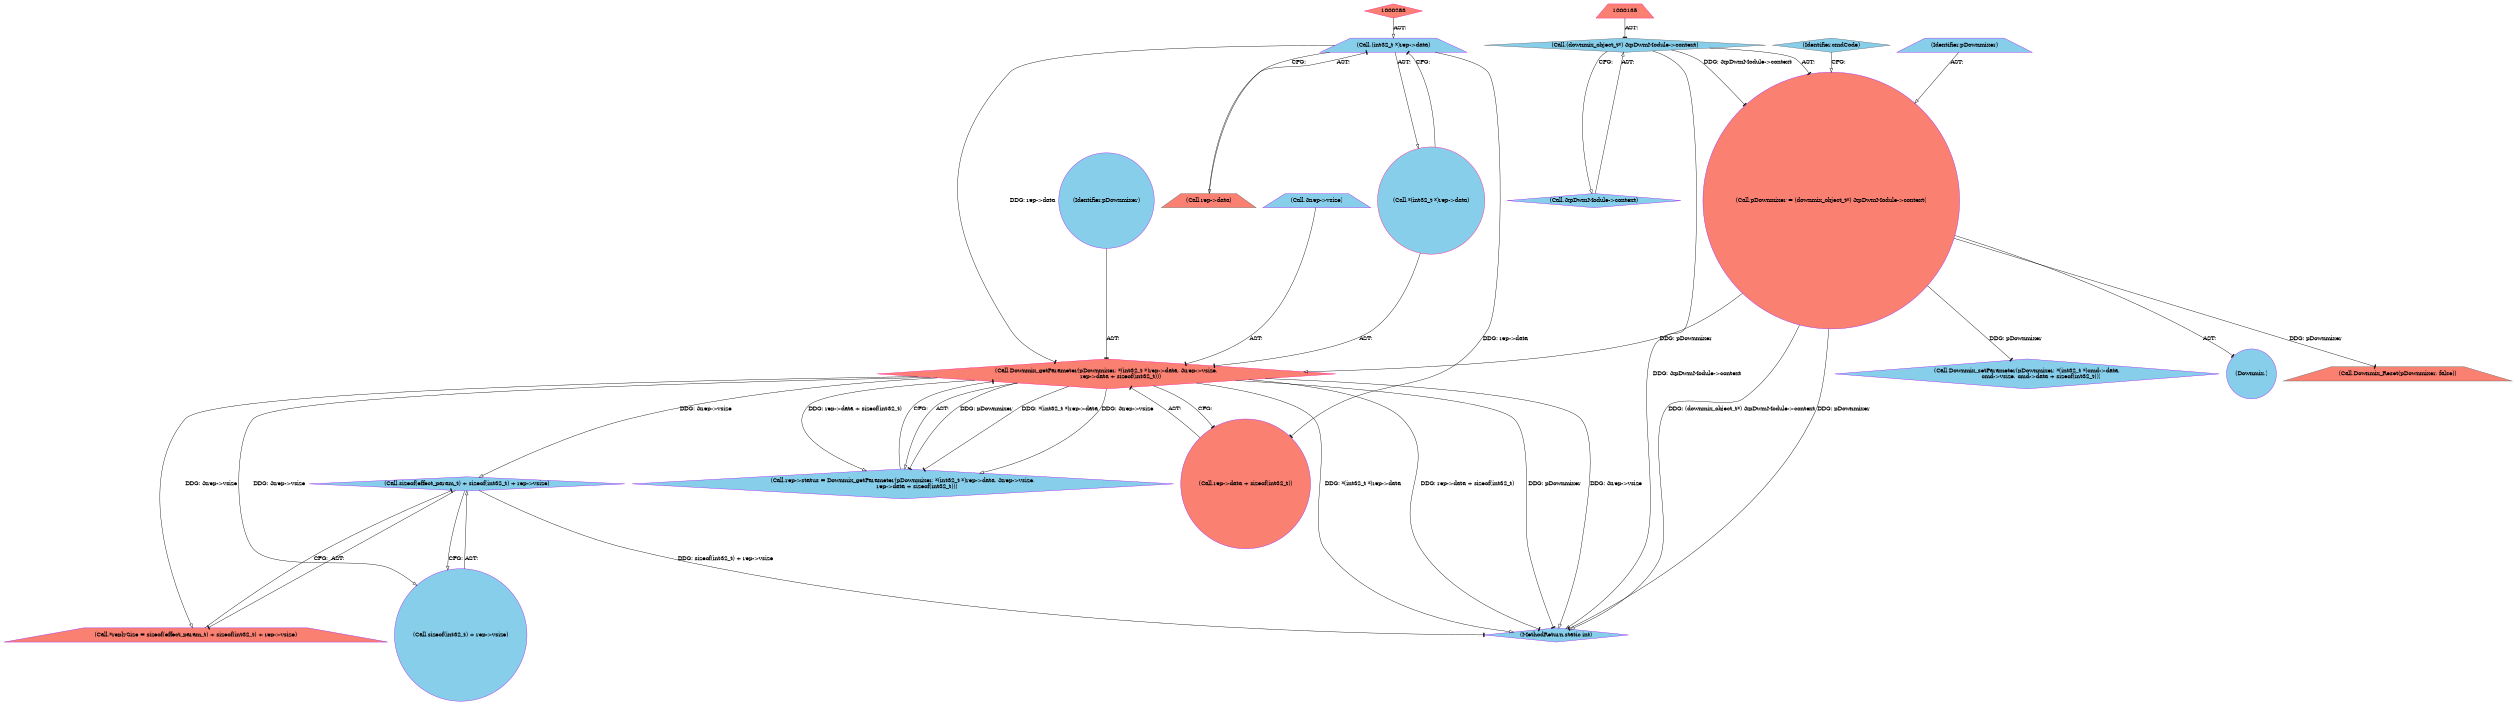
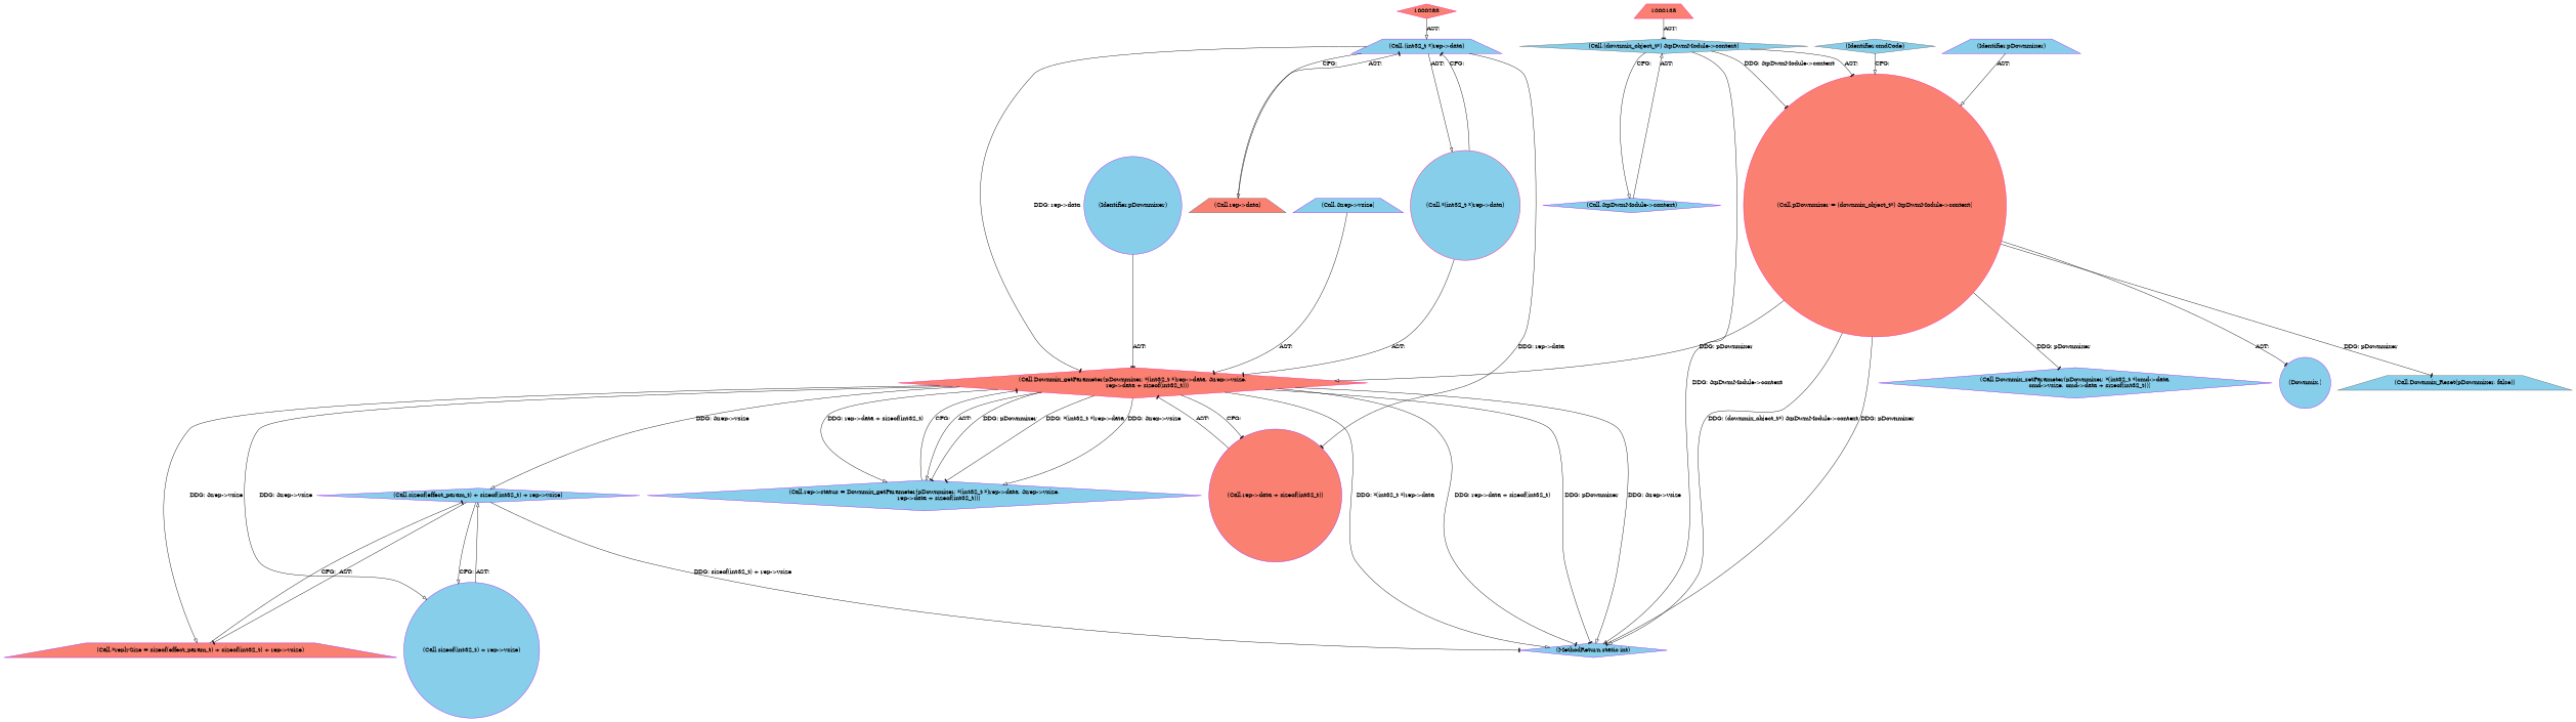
  digraph {
    node [color=purple fillcolor=skyblue shape=diamond style=filled]
    edge [arrowhead=tee]
    n1 [label="(Call,sizeof(effect_param_t) + sizeof(int32_t) + rep->vsize)"]
    n2 [label="(MethodReturn,static int)"]
    n3 [fillcolor=salmon label="(Call,*replySize = sizeof(effect_param_t) + sizeof(int32_t) + rep->vsize)" shape=trapezium]
    n4 [label="(Call,sizeof(int32_t) + rep->vsize)" shape=circle]
    n5 [color=deeppink fillcolor=salmon label="(Call,Downmix_getParameter(pDownmixer, *(int32_t *)rep->data, &rep->vsize,\n                rep->data + sizeof(int32_t)))"]
    n6 [label="(Call,rep->status = Downmix_getParameter(pDownmixer, *(int32_t *)rep->data, &rep->vsize,\n                rep->data + sizeof(int32_t)))"]
    n7 [fillcolor=salmon label="(Call,rep->data + sizeof(int32_t))" shape=circle]
-   n8 [fillcolor=salmon label="(Call,pDownmixer = (downmix_object_t*) &pDwmModule->context)" shape=circle]
+   n8 [color=deeppink fillcolor=salmon label="(Call,pDownmixer = (downmix_object_t*) &pDwmModule->context)" shape=circle]
    n9 [label="(Call,Downmix_setParameter(pDownmixer, *(int32_t *)cmd->data,\n                cmd->vsize, cmd->data + sizeof(int32_t)))"]
    n10 [label="(Downmix,)" shape=circle]
-   n11 [color=gray40 fillcolor=salmon label="(Call,Downmix_Reset(pDownmixer, false))" shape=trapezium]
+   n11 [color=gray40 label="(Call,Downmix_Reset(pDownmixer, false))" shape=trapezium]
    n12 [color=gray40 label="(Call,(downmix_object_t*) &pDwmModule->context)"]
    n13 [label="(Call,&pDwmModule->context)"]
    n14 [label="(Call,(int32_t *)rep->data)" shape=trapezium]
    n15 [color=deeppink label="(Call,*(int32_t *)rep->data)" shape=circle]
    n16 [color=gray40 fillcolor=salmon label="(Call,rep->data)" shape=trapezium]
    n17 [color=gray40 label="(Identifier,cmdCode)"]
    n18 [label="(Identifier,pDownmixer)" shape=circle]
    n19 [label="(Identifier,pDownmixer)" shape=trapezium]
    n20 [label="(Call,&rep->vsize)" shape=trapezium]
    1000135 [color=deeppink fillcolor=salmon shape=trapezium]
    1000283 [color=deeppink fillcolor=salmon]
    n1 -> n2 [label="DDG: sizeof(int32_t) + rep->vsize"]
    n1 -> n3 [label="AST: "]
    n1 -> n4 [arrowhead=onormal label="CFG: "]
    n3 -> n1 [label="CFG: "]
    n4 -> n1 [arrowhead=onormal label="AST: "]
    n5 -> n1 [arrowhead=onormal label="DDG: &rep->vsize"]
    n5 -> n2 [label="DDG: rep->data + sizeof(int32_t)"]
    n5 -> n2 [label="DDG: pDownmixer"]
    n5 -> n2 [arrowhead=onormal label="DDG: &rep->vsize"]
    n5 -> n2 [arrowhead=onormal label="DDG: *(int32_t *)rep->data"]
    n5 -> n3 [arrowhead=onormal label="DDG: &rep->vsize"]
    n5 -> n4 [arrowhead=onormal label="DDG: &rep->vsize"]
    n5 -> n6 [arrowhead=onormal label="AST: "]
    n5 -> n6 [label="DDG: pDownmixer"]
    n5 -> n6 [label="DDG: *(int32_t *)rep->data"]
    n5 -> n6 [arrowhead=onormal label="DDG: &rep->vsize"]
    n5 -> n6 [arrowhead=onormal label="DDG: rep->data + sizeof(int32_t)"]
    n5 -> n7 [label="CFG: "]
    n6 -> n5 [label="CFG: "]
    n7 -> n5 [label="AST: "]
    n8 -> n2 [arrowhead=onormal label="DDG: (downmix_object_t*) &pDwmModule->context"]
    n8 -> n2 [label="DDG: pDownmixer"]
    n8 -> n5 [arrowhead=onormal label="DDG: pDownmixer"]
    n8 -> n9 [label="DDG: pDownmixer"]
    n8 -> n10 [label="AST: "]
    n8 -> n11 [label="DDG: pDownmixer"]
    n12 -> n2 [arrowhead=onormal label="DDG: &pDwmModule->context"]
    n12 -> n8 [label="AST: "]
    n12 -> n8 [label="DDG: &pDwmModule->context"]
    n12 -> n13 [arrowhead=onormal label="CFG: "]
    n13 -> n12 [arrowhead=onormal label="AST: "]
    n14 -> n5 [label="DDG: rep->data"]
    n14 -> n7 [label="DDG: rep->data"]
    n14 -> n15 [arrowhead=onormal label="AST: "]
    n14 -> n16 [arrowhead=onormal label="CFG: "]
    n15 -> n5 [label="AST: "]
    n15 -> n14 [label="CFG: "]
    n16 -> n14 [label="AST: "]
    n17 -> n8 [arrowhead=onormal label="CFG: "]
    n18 -> n5 [label="AST: "]
    n19 -> n8 [arrowhead=onormal label="AST: "]
    n20 -> n5 [label="AST: "]
    1000135 -> n12 [label="AST: "]
    1000283 -> n14 [arrowhead=onormal label="AST: "]
  }
